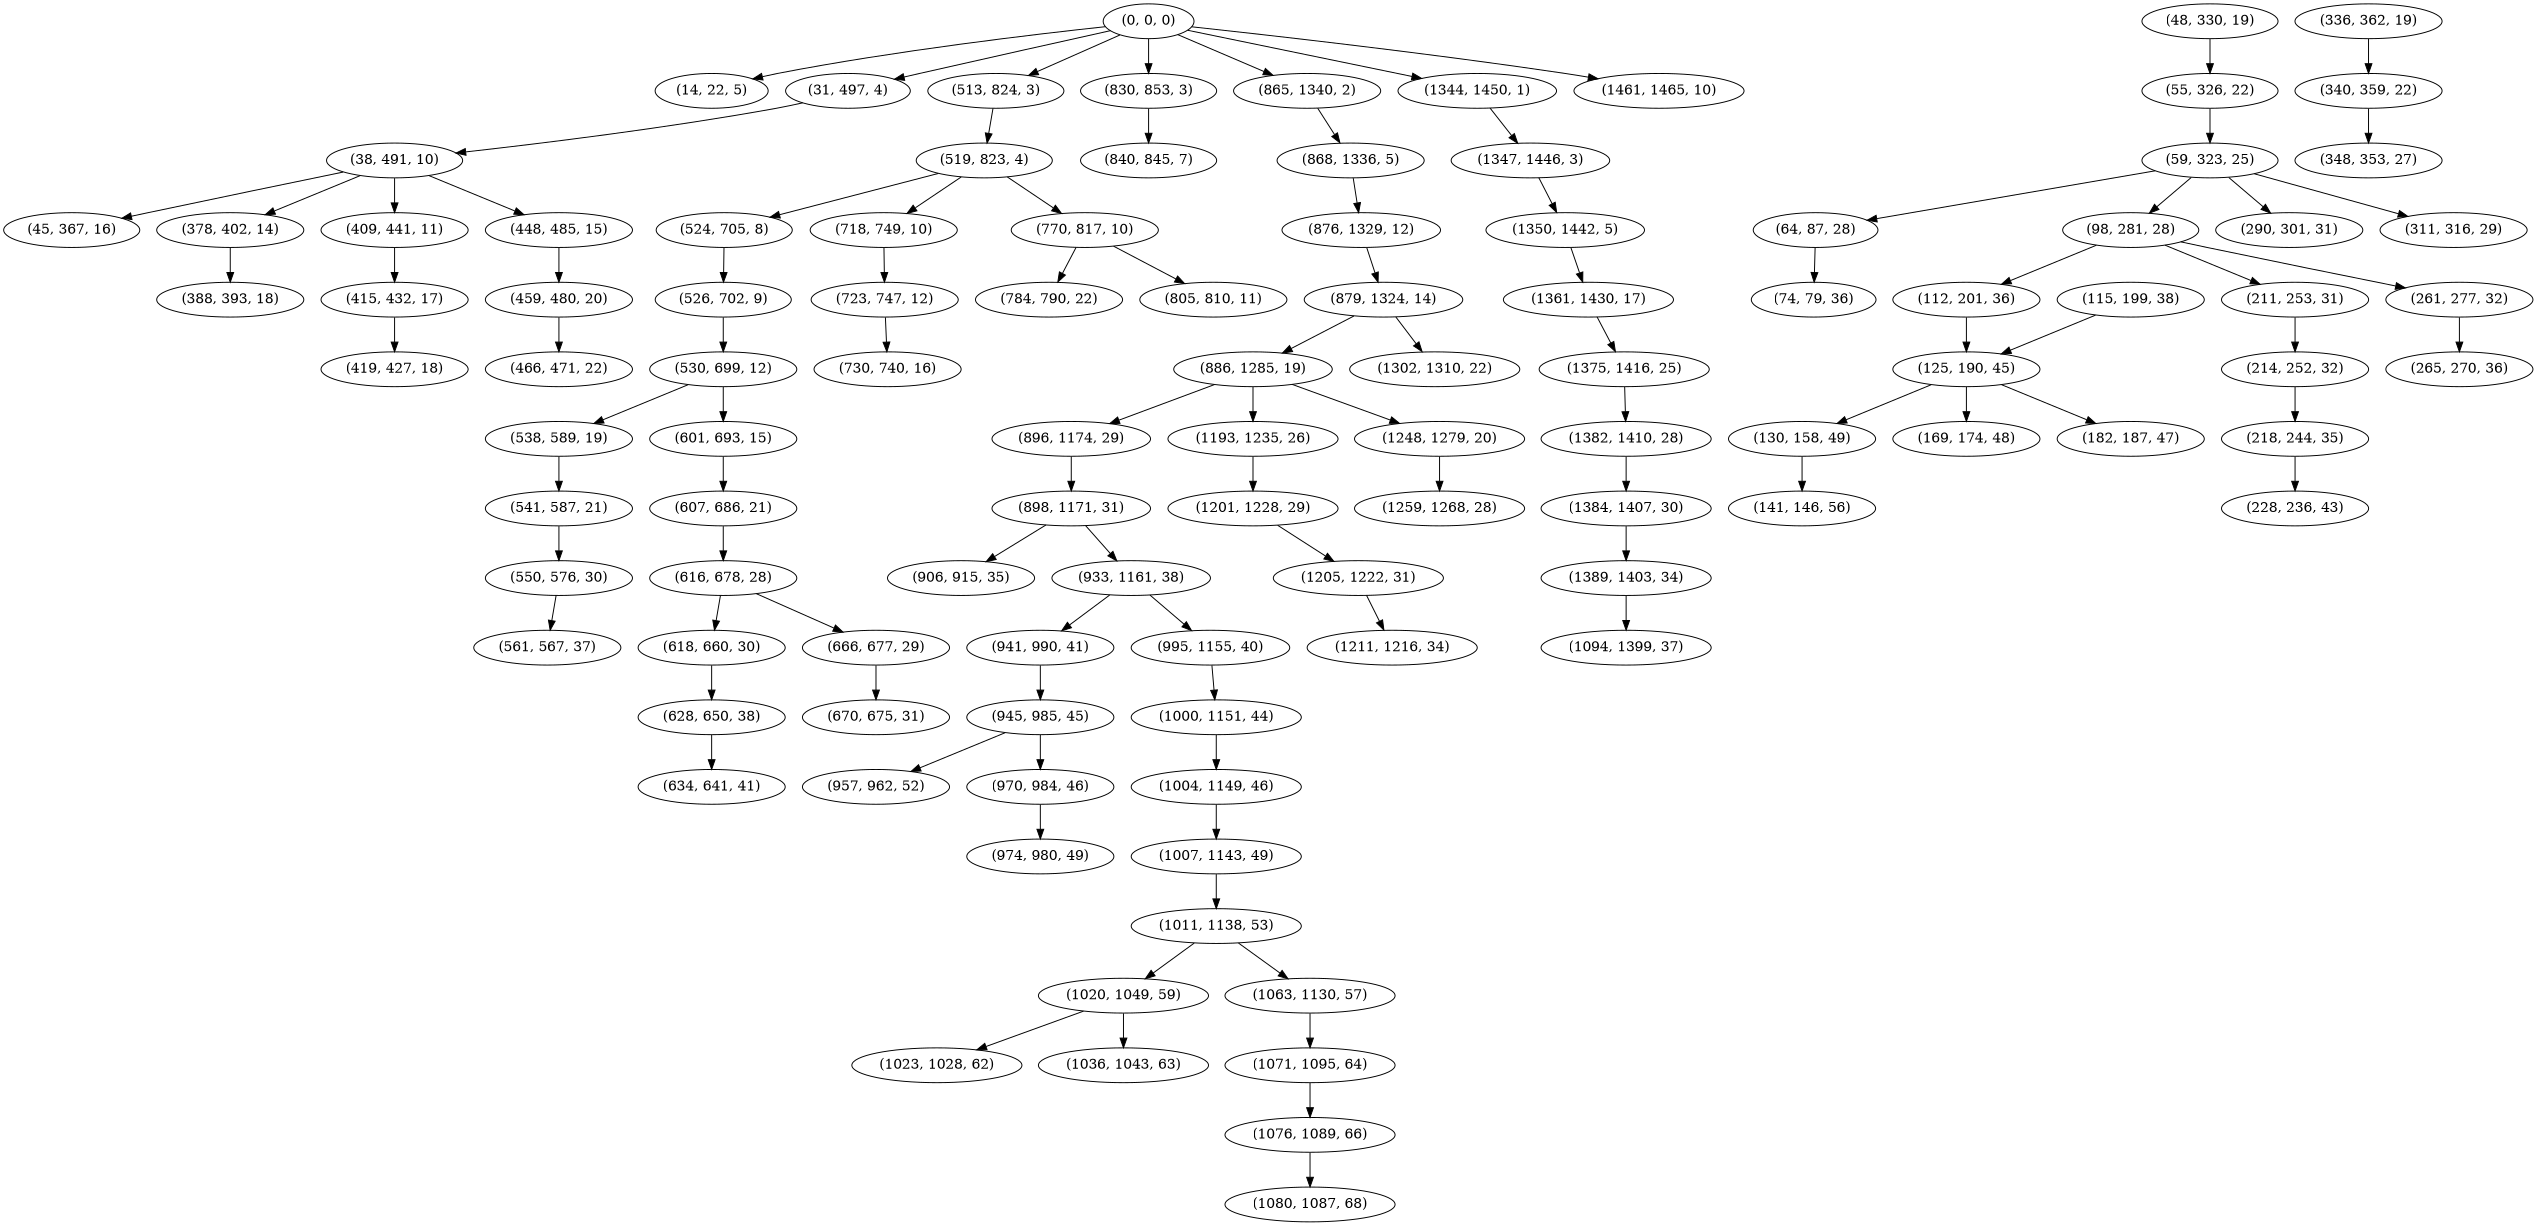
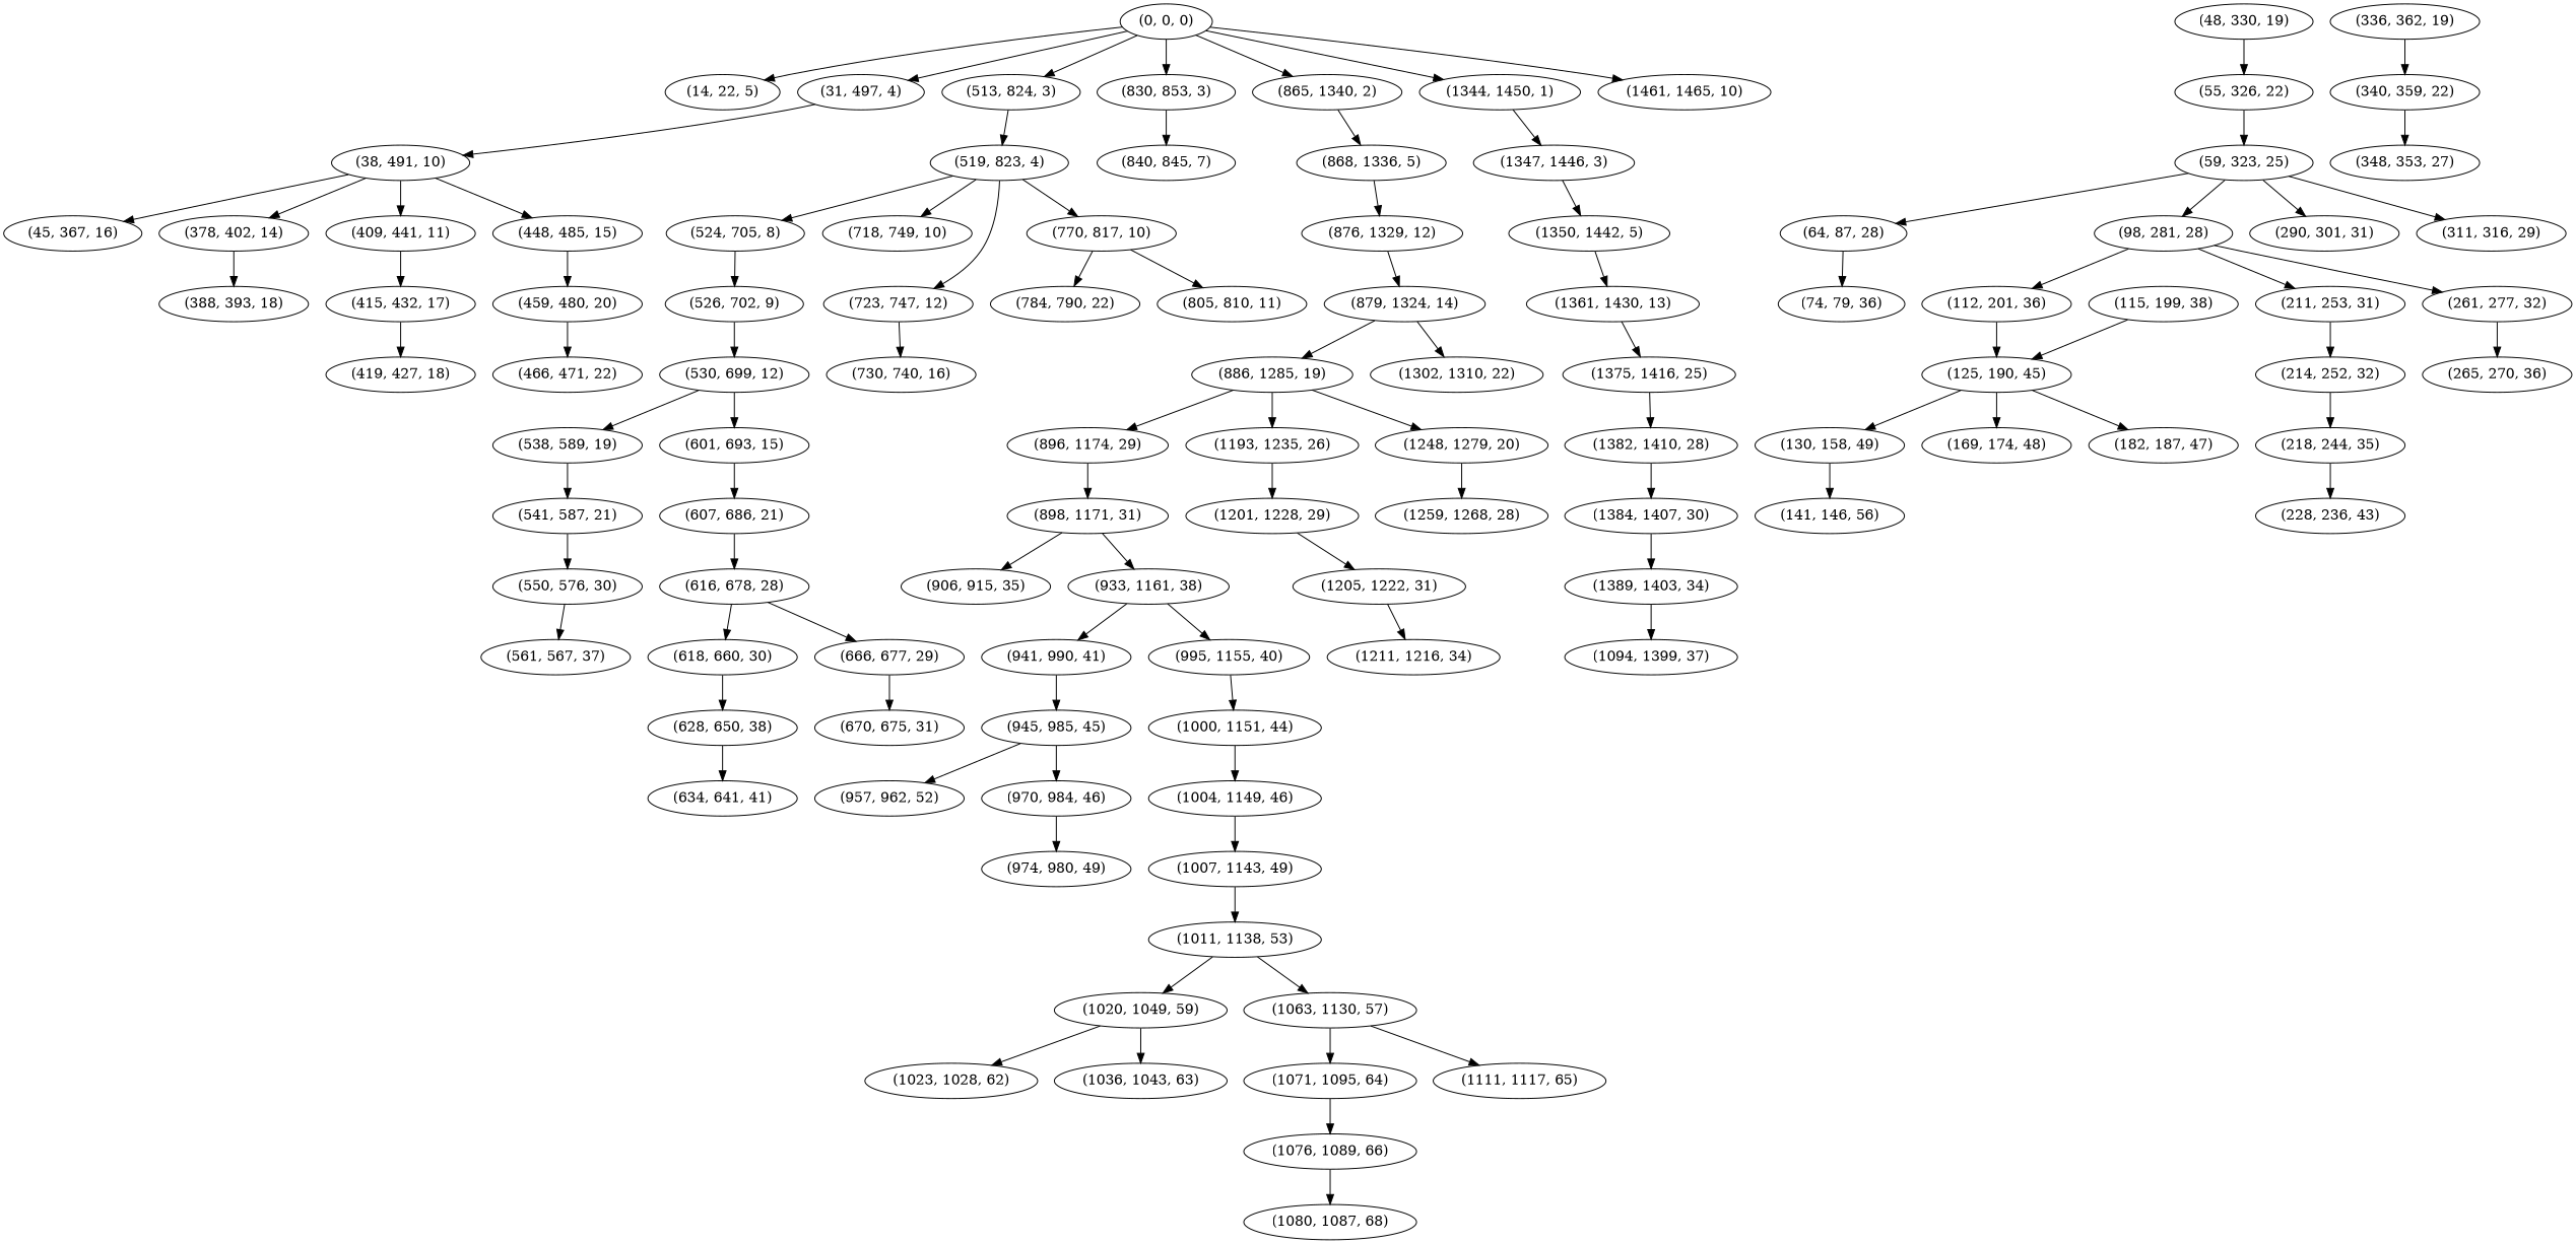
  digraph {
    "(0, 0, 0)"
    "(14, 22, 5)"
    "(31, 497, 4)"
    "(513, 824, 3)"
    "(830, 853, 3)"
    "(865, 1340, 2)"
    "(1344, 1450, 1)"
    "(1461, 1465, 10)"
    "(38, 491, 10)"
    "(519, 823, 4)"
    "(840, 845, 7)"
    "(868, 1336, 5)"
    "(1347, 1446, 3)"
    "(45, 367, 16)"
    "(378, 402, 14)"
    "(409, 441, 11)"
    "(448, 485, 15)"
    "(388, 393, 18)"
    "(415, 432, 17)"
    "(459, 480, 20)"
    "(48, 330, 19)"
    "(55, 326, 22)"
    "(336, 362, 19)"
    "(340, 359, 22)"
    "(59, 323, 25)"
    "(64, 87, 28)"
    "(98, 281, 28)"
    "(290, 301, 31)"
    "(311, 316, 29)"
    "(74, 79, 36)"
    "(112, 201, 36)"
    "(211, 253, 31)"
    "(261, 277, 32)"
    "(125, 190, 45)"
    "(214, 252, 32)"
    "(265, 270, 36)"
    "(115, 199, 38)"
    "(130, 158, 49)"
    "(169, 174, 48)"
    "(182, 187, 47)"
    "(141, 146, 56)"
    "(218, 244, 35)"
    "(228, 236, 43)"
    "(348, 353, 27)"
    "(419, 427, 18)"
    "(466, 471, 22)"
    "(524, 705, 8)"
    "(718, 749, 10)"
    "(770, 817, 10)"
    "(526, 702, 9)"
    "(723, 747, 12)"
    "(784, 790, 22)"
    "(805, 810, 11)"
    "(530, 699, 12)"
    "(538, 589, 19)"
    "(601, 693, 15)"
    "(541, 587, 21)"
    "(607, 686, 21)"
    "(550, 576, 30)"
    "(561, 567, 37)"
    "(616, 678, 28)"
    "(618, 660, 30)"
    "(666, 677, 29)"
    "(628, 650, 38)"
    "(670, 675, 31)"
    "(634, 641, 41)"
    "(730, 740, 16)"
    "(876, 1329, 12)"
    "(879, 1324, 14)"
    "(886, 1285, 19)"
    "(1302, 1310, 22)"
    "(896, 1174, 29)"
    "(1193, 1235, 26)"
    "(1248, 1279, 20)"
    "(898, 1171, 31)"
    "(1201, 1228, 29)"
    "(1259, 1268, 28)"
    "(906, 915, 35)"
    "(933, 1161, 38)"
    "(941, 990, 41)"
    "(995, 1155, 40)"
    "(945, 985, 45)"
    "(1000, 1151, 44)"
    "(957, 962, 52)"
    "(970, 984, 46)"
    "(974, 980, 49)"
    "(1004, 1149, 46)"
    "(1007, 1143, 49)"
    "(1011, 1138, 53)"
    "(1020, 1049, 59)"
    "(1063, 1130, 57)"
    "(1023, 1028, 62)"
    "(1036, 1043, 63)"
    "(1071, 1095, 64)"
+   "(1111, 1117, 65)"
    "(1076, 1089, 66)"
    "(1080, 1087, 68)"
    "(1205, 1222, 31)"
    "(1211, 1216, 34)"
    "(1350, 1442, 5)"
-   "(1361, 1430, 13)" [label="(1361, 1430, 17)"]
+   "(1361, 1430, 13)"
    "(1375, 1416, 25)"
    "(1382, 1410, 28)"
    "(1384, 1407, 30)"
    "(1389, 1403, 34)"
    n106 [label="(1094, 1399, 37)"]
    "(0, 0, 0)" -> "(14, 22, 5)"
    "(0, 0, 0)" -> "(31, 497, 4)"
    "(0, 0, 0)" -> "(513, 824, 3)"
    "(0, 0, 0)" -> "(830, 853, 3)"
    "(0, 0, 0)" -> "(865, 1340, 2)"
    "(0, 0, 0)" -> "(1344, 1450, 1)"
    "(0, 0, 0)" -> "(1461, 1465, 10)"
    "(31, 497, 4)" -> "(38, 491, 10)"
    "(513, 824, 3)" -> "(519, 823, 4)"
    "(830, 853, 3)" -> "(840, 845, 7)"
    "(865, 1340, 2)" -> "(868, 1336, 5)"
    "(1344, 1450, 1)" -> "(1347, 1446, 3)"
    "(38, 491, 10)" -> "(45, 367, 16)"
    "(38, 491, 10)" -> "(378, 402, 14)"
    "(38, 491, 10)" -> "(409, 441, 11)"
    "(38, 491, 10)" -> "(448, 485, 15)"
    "(519, 823, 4)" -> "(524, 705, 8)"
    "(519, 823, 4)" -> "(718, 749, 10)"
    "(519, 823, 4)" -> "(770, 817, 10)"
    "(868, 1336, 5)" -> "(876, 1329, 12)"
    "(1347, 1446, 3)" -> "(1350, 1442, 5)"
    "(378, 402, 14)" -> "(388, 393, 18)"
    "(409, 441, 11)" -> "(415, 432, 17)"
    "(448, 485, 15)" -> "(459, 480, 20)"
    "(415, 432, 17)" -> "(419, 427, 18)"
    "(459, 480, 20)" -> "(466, 471, 22)"
    "(48, 330, 19)" -> "(55, 326, 22)"
    "(55, 326, 22)" -> "(59, 323, 25)"
    "(336, 362, 19)" -> "(340, 359, 22)"
    "(340, 359, 22)" -> "(348, 353, 27)"
    "(59, 323, 25)" -> "(64, 87, 28)"
    "(59, 323, 25)" -> "(98, 281, 28)"
    "(59, 323, 25)" -> "(290, 301, 31)"
    "(59, 323, 25)" -> "(311, 316, 29)"
    "(64, 87, 28)" -> "(74, 79, 36)"
    "(98, 281, 28)" -> "(112, 201, 36)"
    "(98, 281, 28)" -> "(211, 253, 31)"
    "(98, 281, 28)" -> "(261, 277, 32)"
    "(112, 201, 36)" -> "(125, 190, 45)"
    "(211, 253, 31)" -> "(214, 252, 32)"
    "(261, 277, 32)" -> "(265, 270, 36)"
    "(125, 190, 45)" -> "(130, 158, 49)"
    "(125, 190, 45)" -> "(169, 174, 48)"
    "(125, 190, 45)" -> "(182, 187, 47)"
    "(214, 252, 32)" -> "(218, 244, 35)"
    "(115, 199, 38)" -> "(125, 190, 45)"
    "(130, 158, 49)" -> "(141, 146, 56)"
    "(218, 244, 35)" -> "(228, 236, 43)"
    "(524, 705, 8)" -> "(526, 702, 9)"
-   "(718, 749, 10)" -> "(723, 747, 12)"
+   "(519, 823, 4)" -> "(723, 747, 12)"
    "(770, 817, 10)" -> "(784, 790, 22)"
    "(770, 817, 10)" -> "(805, 810, 11)"
    "(526, 702, 9)" -> "(530, 699, 12)"
    "(723, 747, 12)" -> "(730, 740, 16)"
    "(530, 699, 12)" -> "(538, 589, 19)"
    "(530, 699, 12)" -> "(601, 693, 15)"
    "(538, 589, 19)" -> "(541, 587, 21)"
    "(601, 693, 15)" -> "(607, 686, 21)"
    "(541, 587, 21)" -> "(550, 576, 30)"
    "(607, 686, 21)" -> "(616, 678, 28)"
    "(550, 576, 30)" -> "(561, 567, 37)"
    "(616, 678, 28)" -> "(618, 660, 30)"
    "(616, 678, 28)" -> "(666, 677, 29)"
    "(618, 660, 30)" -> "(628, 650, 38)"
    "(666, 677, 29)" -> "(670, 675, 31)"
    "(628, 650, 38)" -> "(634, 641, 41)"
    "(876, 1329, 12)" -> "(879, 1324, 14)"
    "(879, 1324, 14)" -> "(886, 1285, 19)"
    "(879, 1324, 14)" -> "(1302, 1310, 22)"
    "(886, 1285, 19)" -> "(896, 1174, 29)"
    "(886, 1285, 19)" -> "(1193, 1235, 26)"
    "(886, 1285, 19)" -> "(1248, 1279, 20)"
    "(896, 1174, 29)" -> "(898, 1171, 31)"
    "(1193, 1235, 26)" -> "(1201, 1228, 29)"
    "(1248, 1279, 20)" -> "(1259, 1268, 28)"
    "(898, 1171, 31)" -> "(906, 915, 35)"
    "(898, 1171, 31)" -> "(933, 1161, 38)"
    "(1201, 1228, 29)" -> "(1205, 1222, 31)"
    "(933, 1161, 38)" -> "(941, 990, 41)"
    "(933, 1161, 38)" -> "(995, 1155, 40)"
    "(941, 990, 41)" -> "(945, 985, 45)"
    "(995, 1155, 40)" -> "(1000, 1151, 44)"
    "(945, 985, 45)" -> "(957, 962, 52)"
    "(945, 985, 45)" -> "(970, 984, 46)"
    "(1000, 1151, 44)" -> "(1004, 1149, 46)"
    "(970, 984, 46)" -> "(974, 980, 49)"
    "(1004, 1149, 46)" -> "(1007, 1143, 49)"
    "(1007, 1143, 49)" -> "(1011, 1138, 53)"
    "(1011, 1138, 53)" -> "(1020, 1049, 59)"
    "(1011, 1138, 53)" -> "(1063, 1130, 57)"
    "(1020, 1049, 59)" -> "(1023, 1028, 62)"
    "(1020, 1049, 59)" -> "(1036, 1043, 63)"
    "(1063, 1130, 57)" -> "(1071, 1095, 64)"
+   "(1063, 1130, 57)" -> "(1111, 1117, 65)"
    "(1071, 1095, 64)" -> "(1076, 1089, 66)"
    "(1076, 1089, 66)" -> "(1080, 1087, 68)"
    "(1205, 1222, 31)" -> "(1211, 1216, 34)"
    "(1350, 1442, 5)" -> "(1361, 1430, 13)"
    "(1361, 1430, 13)" -> "(1375, 1416, 25)"
    "(1375, 1416, 25)" -> "(1382, 1410, 28)"
    "(1382, 1410, 28)" -> "(1384, 1407, 30)"
    "(1384, 1407, 30)" -> "(1389, 1403, 34)"
    "(1389, 1403, 34)" -> n106
  }
